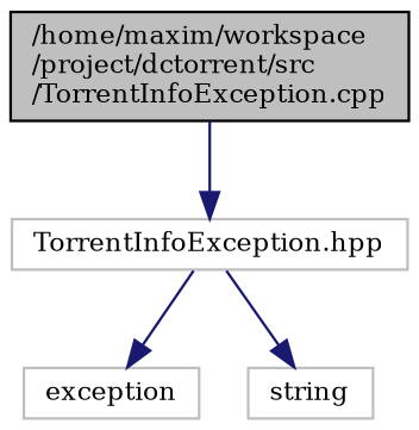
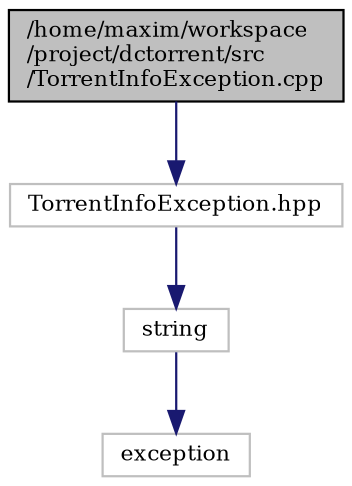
  digraph {
    fontname="DejaVu Serif"
    node [color=grey75 fillcolor=white fontname="DejaVu Serif" fontsize=10 shape=record style=filled]
    edge [color=midnightblue fontname="DejaVu Serif" fontsize=10 labelfontname=Helvetica labelfontsize=10 style=solid]
    n1 [color=black fillcolor=grey75 fontcolor=black height=0.2 label="/home/maxim/workspace\l/project/dctorrent/src\l/TorrentInfoException.cpp" width=0.4]
    n2 [height=0.2 label="TorrentInfoException.hpp" width=0.4]
    n3 [height=0.2 label=exception width=0.4]
    n4 [height=0.2 label=string width=0.4]
    n1 -> n2
-   n2 -> n3
+   n4 -> n3
    n2 -> n4
  }
